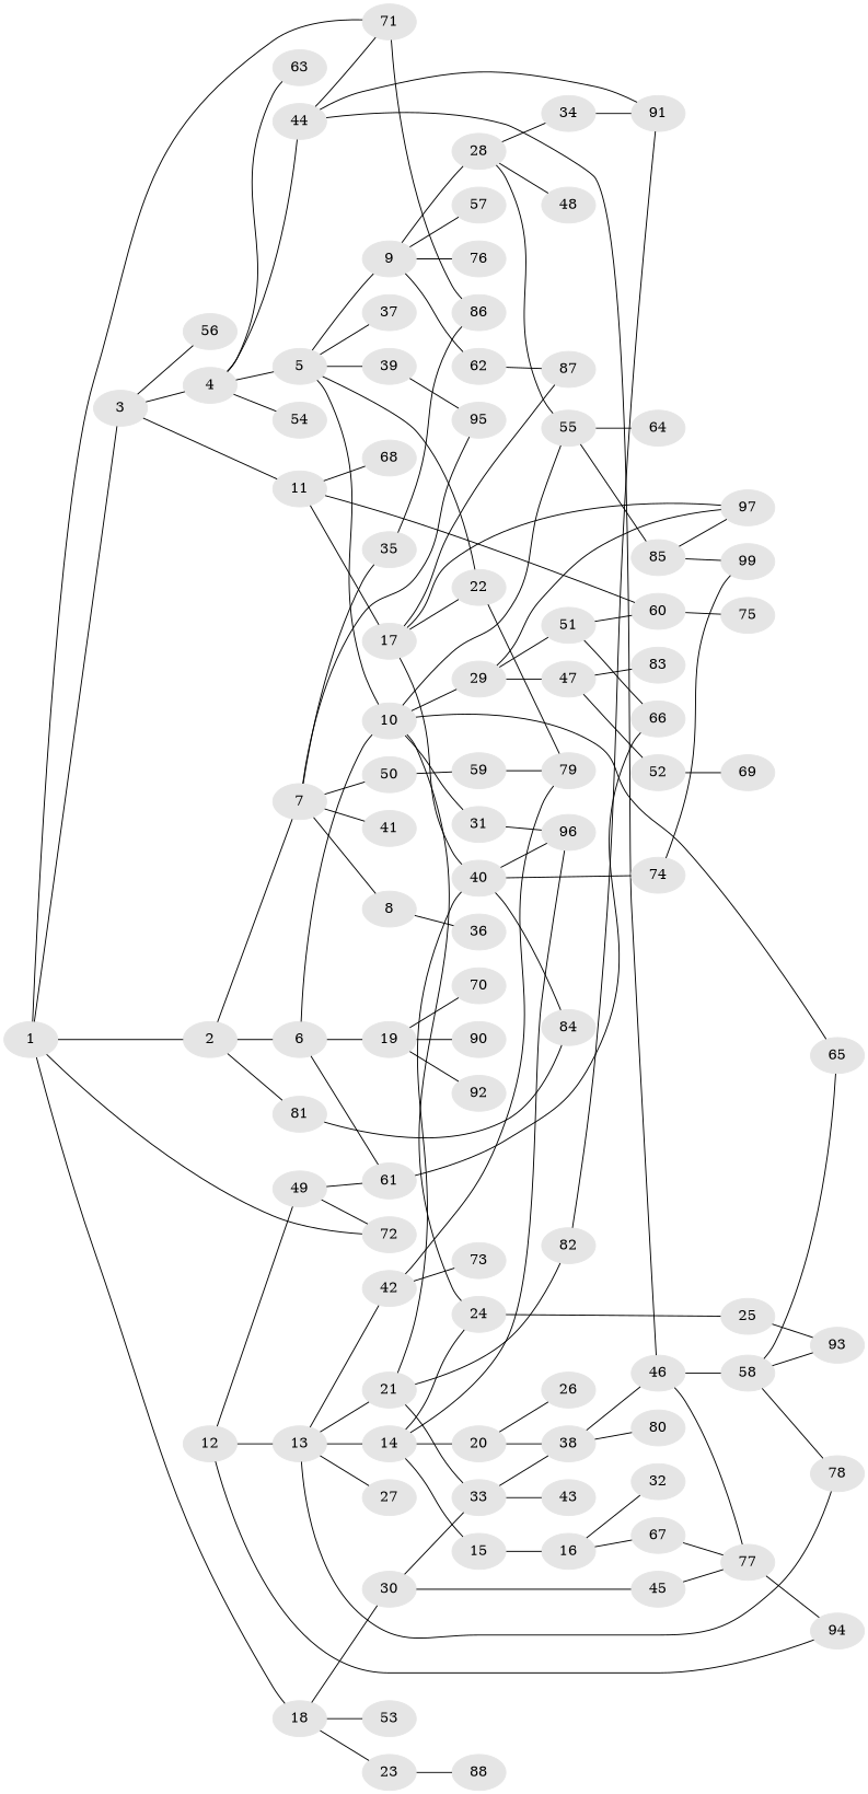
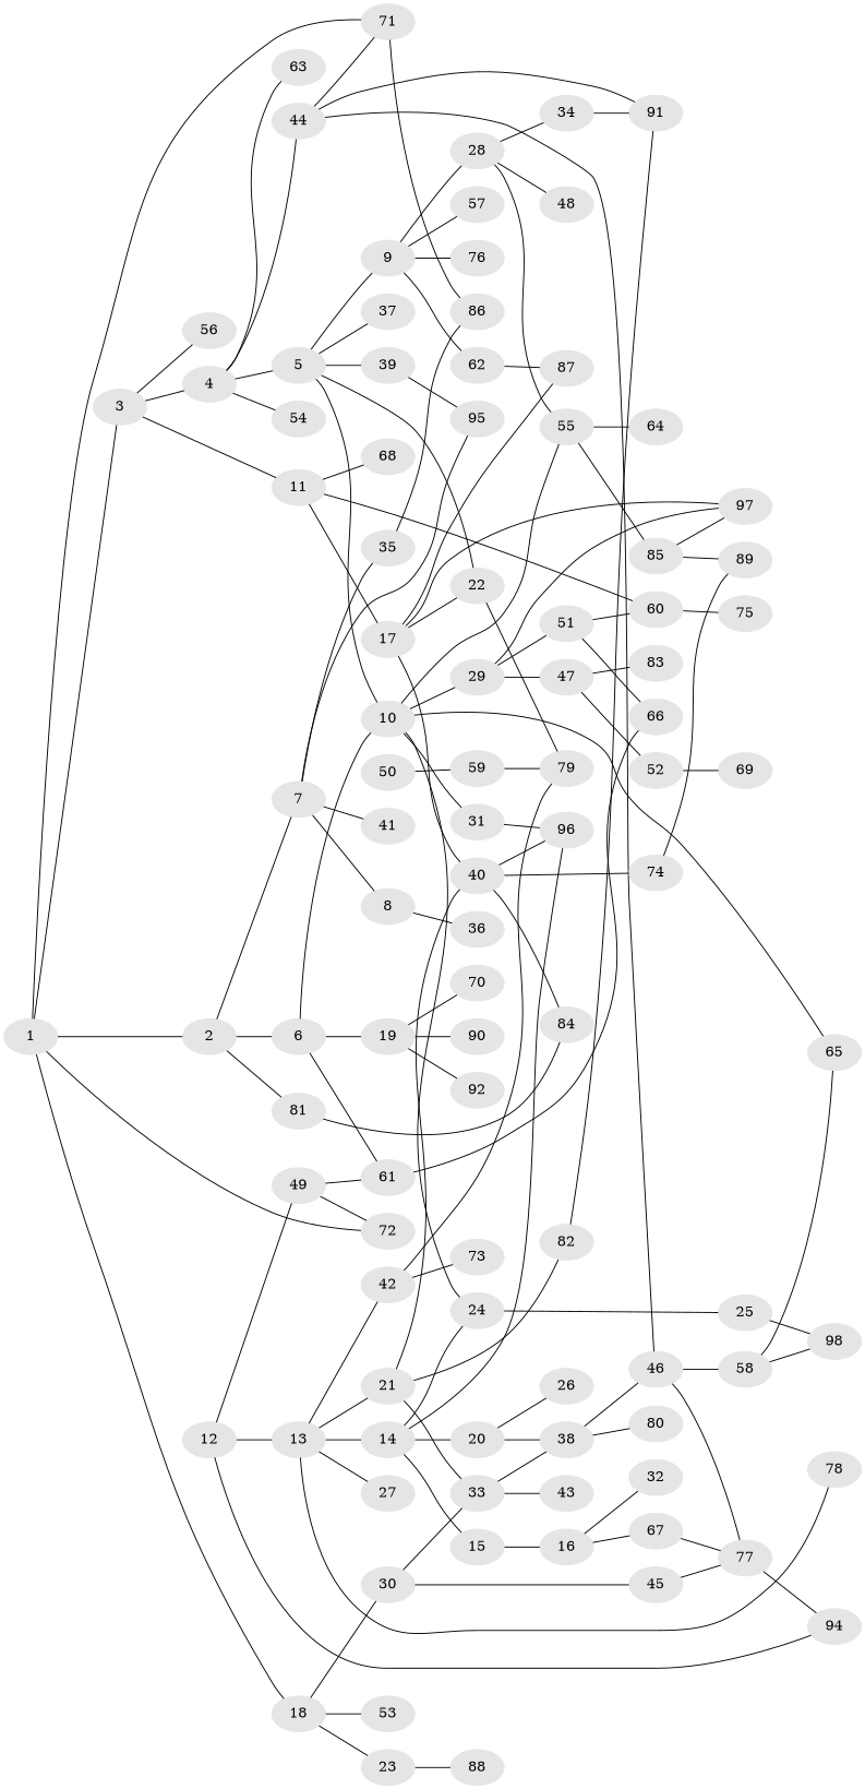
  graph {
    rankdir=LR
    node [color=gray90 style=filled]
    1
    2
    3
    18
    71
    72
    6
    7
    81
    4
    11
    56
    23
    30
    53
    86
    10
    19
    61
    8
    35
    41
    50
    95
    84
    5
    44
    54
    63
    17
    60
    68
    9
    22
    37
    39
    91
    46
    28
    57
    62
    76
    24
    29
    31
    55
    65
    79
    12
    13
    49
    94
    70
    90
    92
    66
    36
    59
    34
    48
    87
    25
    97
    47
    51
    96
    64
    85
    40
    75
    14
    21
    27
    42
    78
    15
    20
    33
    82
    73
    16
    26
    38
    32
    67
    77
    74
    88
    45
    80
    43
-   93
+   93 [label=98]
    52
    83
    58
-   89 [label=99]
+   89
    69
    1 -- 2
    1 -- 3
    1 -- 18
    1 -- 71
    1 -- 72
    2 -- 6
    2 -- 7
    2 -- 81
    3 -- 4
    3 -- 11
    3 -- 56
    18 -- 23
    18 -- 30
    18 -- 53
    71 -- 86
    6 -- 10
    6 -- 19
    6 -- 61
    7 -- 8
    7 -- 35
    7 -- 41
-   7 -- 50
    7 -- 95
    81 -- 84
    4 -- 5
    4 -- 44
    4 -- 54
    4 -- 63
    11 -- 17
    11 -- 60
    11 -- 68
    23 -- 88
    30 -- 33
    30 -- 45
    10 -- 24
    10 -- 29
    10 -- 31
    10 -- 55
    10 -- 65
    19 -- 70
    19 -- 90
    19 -- 92
    61 -- 66
    8 -- 36
    35 -- 86
    50 -- 59
    5 -- 10
    5 -- 9
    5 -- 22
    5 -- 37
    5 -- 39
    44 -- 71
    44 -- 91
    44 -- 46
    17 -- 22
    17 -- 87
    17 -- 97
    17 -- 40
    60 -- 75
    9 -- 28
    9 -- 57
    9 -- 62
    9 -- 76
    22 -- 79
    39 -- 95
    46 -- 77
    46 -- 58
    28 -- 55
    28 -- 34
    28 -- 48
    62 -- 87
    24 -- 25
    29 -- 97
    29 -- 47
    29 -- 51
    31 -- 96
    55 -- 64
    55 -- 85
    12 -- 13
    12 -- 49
    12 -- 94
    13 -- 14
    13 -- 21
    13 -- 27
    13 -- 42
    13 -- 78
    49 -- 72
    49 -- 61
    59 -- 79
    34 -- 91
    25 -- 93
    47 -- 52
    47 -- 83
    51 -- 60
    51 -- 66
    85 -- 97
    85 -- 89
    40 -- 84
    40 -- 96
    40 -- 74
    14 -- 24
    14 -- 96
    14 -- 15
    14 -- 20
    21 -- 40
    21 -- 33
    21 -- 82
    42 -- 79
    42 -- 73
    15 -- 16
    20 -- 26
    20 -- 38
    33 -- 38
    33 -- 43
    82 -- 91
    16 -- 32
    16 -- 67
    38 -- 46
    38 -- 80
    67 -- 77
    77 -- 94
    74 -- 89
    45 -- 77
    52 -- 69
    58 -- 65
-   58 -- 78
    58 -- 93
  }
